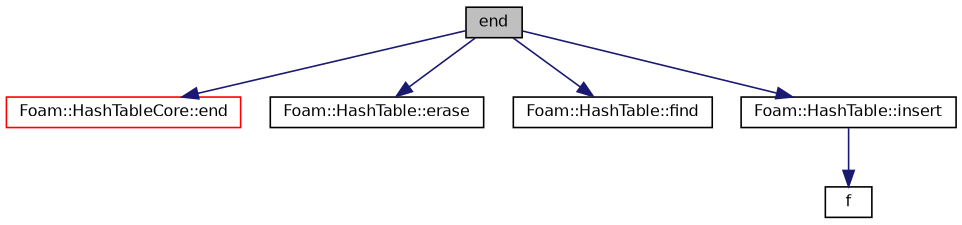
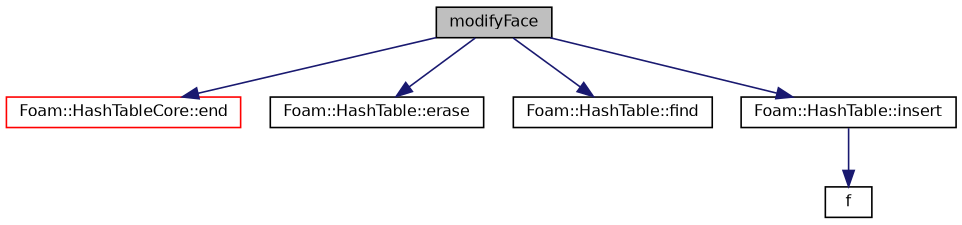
  digraph {
    rankdir=TB
    node [color=black fontname=Helvetica fontsize=10 shape=record]
    edge [color=midnightblue fontname=Helvetica fontsize=10 labelfontname=Helvetica labelfontsize=10 style=solid]
-   n1 [fillcolor=grey75 fontcolor=black height=0.2 label=end style=filled width=0.4]
+   n1 [fillcolor=grey75 fontcolor=black height=0.2 label=modifyFace style=filled width=0.4]
    n2 [color=red height=0.2 label="Foam::HashTableCore::end" width=0.4]
    n3 [height=0.2 label="Foam::HashTable::erase" width=0.4]
    n4 [height=0.2 label="Foam::HashTable::find" width=0.4]
    n5 [height=0.2 label="Foam::HashTable::insert" width=0.4]
    n6 [height=0.2 label=f width=0.4]
    n1 -> n2
    n1 -> n3
    n1 -> n4
    n1 -> n5
    n5 -> n6
  }
